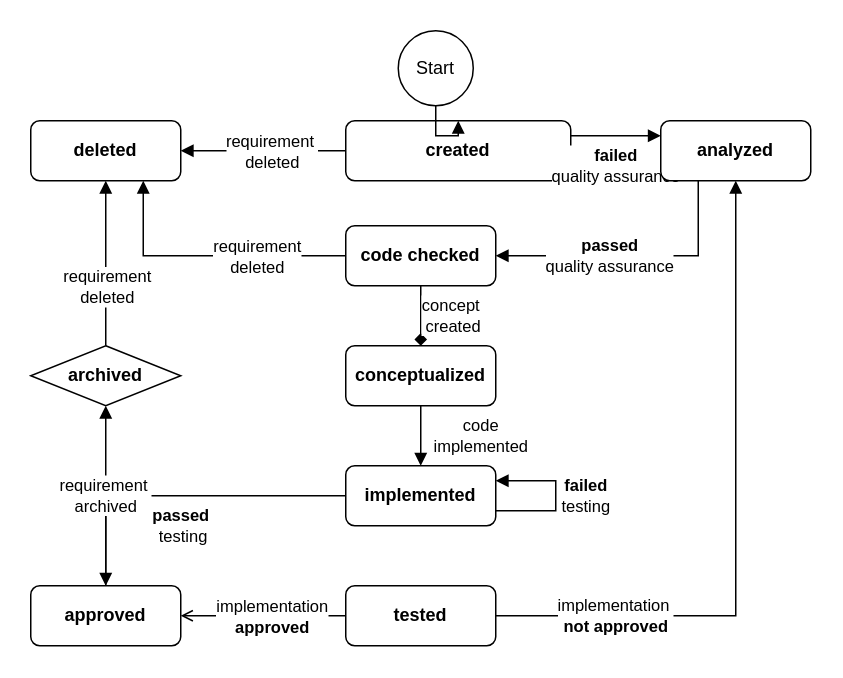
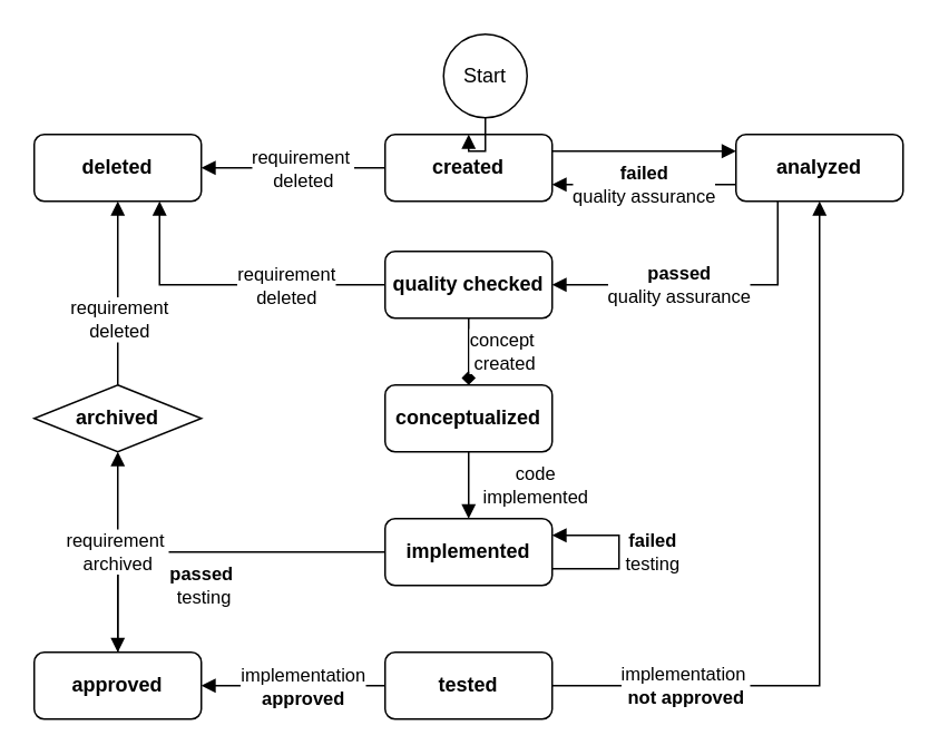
  <mxCell id="0" />
  <mxCell id="1" parent="0" />
  <mxCell id="2" style="edgeStyle=orthogonalEdgeStyle;rounded=0;orthogonalLoop=1;jettySize=auto;html=1;entryX=1;entryY=0.5;entryDx=0;entryDy=0;endArrow=block;endFill=1;" edge="1" parent="1" source="5" target="30"><mxGeometry relative="1" as="geometry" /></mxCell>
  <mxCell id="3" value="requirement&amp;nbsp;&lt;br&gt;deleted" style="edgeLabel;html=1;align=center;verticalAlign=middle;resizable=0;points=[];" vertex="1" connectable="0" parent="2"><mxGeometry x="0.368" y="-1" relative="1" as="geometry"><mxPoint x="25" y="1" as="offset" /></mxGeometry></mxCell>
  <mxCell id="4" style="edgeStyle=orthogonalEdgeStyle;rounded=0;orthogonalLoop=1;jettySize=auto;html=1;exitX=1;exitY=0.25;exitDx=0;exitDy=0;entryX=0;entryY=0.25;entryDx=0;entryDy=0;endArrow=block;endFill=1;" edge="1" parent="1" source="5" target="15"><mxGeometry relative="1" as="geometry" /></mxCell>
- <mxCell id="5" value="&lt;b&gt;created&lt;/b&gt;" style="rounded=1;whiteSpace=wrap;html=1;" vertex="1" parent="1"><mxGeometry x="230" y="80" width="150" height="40" as="geometry" /></mxCell>
+ <mxCell id="5" value="&lt;b&gt;created&lt;/b&gt;" style="rounded=1;whiteSpace=wrap;html=1;" vertex="1" parent="1"><mxGeometry x="230" y="80" width="100" height="40" as="geometry" /></mxCell>
  <mxCell id="6" style="edgeStyle=orthogonalEdgeStyle;rounded=0;orthogonalLoop=1;jettySize=auto;html=1;endArrow=block;endFill=1;" edge="1" parent="1" source="7" target="5"><mxGeometry relative="1" as="geometry" /></mxCell>
  <mxCell id="7" value="Start" style="ellipse;whiteSpace=wrap;html=1;aspect=fixed;" vertex="1" parent="1"><mxGeometry x="265" y="20" width="50" height="50" as="geometry" /></mxCell>
  <mxCell id="8" value="concept&lt;br&gt;&amp;nbsp;created" style="edgeStyle=orthogonalEdgeStyle;rounded=0;orthogonalLoop=1;jettySize=auto;html=1;entryX=0.5;entryY=0;entryDx=0;entryDy=0;endArrow=diamond;endFill=1;" edge="1" parent="1" source="11" target="17"><mxGeometry y="20" relative="1" as="geometry"><mxPoint as="offset" /></mxGeometry></mxCell>
  <mxCell id="9" style="edgeStyle=orthogonalEdgeStyle;rounded=0;orthogonalLoop=1;jettySize=auto;html=1;entryX=0.75;entryY=1;entryDx=0;entryDy=0;endArrow=block;endFill=1;" edge="1" parent="1" source="11" target="30"><mxGeometry relative="1" as="geometry" /></mxCell>
  <mxCell id="10" value="requirement&lt;br&gt;deleted" style="edgeLabel;html=1;align=center;verticalAlign=middle;resizable=0;points=[];" vertex="1" connectable="0" parent="9"><mxGeometry x="-0.412" y="1" relative="1" as="geometry"><mxPoint x="-6" y="-1" as="offset" /></mxGeometry></mxCell>
- <mxCell id="11" value="&lt;b&gt;code checked&lt;/b&gt;" style="rounded=1;whiteSpace=wrap;html=1;" vertex="1" parent="1"><mxGeometry x="230" y="150" width="100" height="40" as="geometry" /></mxCell>
+ <mxCell id="11" value="&lt;b&gt;quality checked&lt;/b&gt;" style="rounded=1;whiteSpace=wrap;html=1;" vertex="1" parent="1"><mxGeometry x="230" y="150" width="100" height="40" as="geometry" /></mxCell>
  <mxCell id="12" value="&lt;b&gt;failed&lt;br&gt;&lt;/b&gt;quality assurance" style="edgeStyle=orthogonalEdgeStyle;rounded=0;orthogonalLoop=1;jettySize=auto;html=1;exitX=0;exitY=0.75;exitDx=0;exitDy=0;entryX=1;entryY=0.75;entryDx=0;entryDy=0;endArrow=block;endFill=1;" edge="1" parent="1" source="15" target="5"><mxGeometry relative="1" as="geometry" /></mxCell>
  <mxCell id="13" style="edgeStyle=orthogonalEdgeStyle;rounded=0;orthogonalLoop=1;jettySize=auto;html=1;exitX=0.25;exitY=1;exitDx=0;exitDy=0;entryX=1;entryY=0.5;entryDx=0;entryDy=0;endArrow=block;endFill=1;" edge="1" parent="1" source="15" target="11"><mxGeometry relative="1" as="geometry" /></mxCell>
  <mxCell id="14" value="&lt;b&gt;passed&lt;br&gt;&lt;/b&gt;quality assurance" style="edgeLabel;html=1;align=center;verticalAlign=middle;resizable=0;points=[];" vertex="1" connectable="0" parent="13"><mxGeometry x="0.193" y="-1" relative="1" as="geometry"><mxPoint as="offset" /></mxGeometry></mxCell>
  <mxCell id="15" value="&lt;b&gt;analyzed&lt;/b&gt;" style="rounded=1;whiteSpace=wrap;html=1;" vertex="1" parent="1"><mxGeometry x="440" y="80" width="100" height="40" as="geometry" /></mxCell>
  <mxCell id="16" value="code&lt;br&gt;implemented" style="edgeStyle=orthogonalEdgeStyle;rounded=0;orthogonalLoop=1;jettySize=auto;html=1;entryX=0.5;entryY=0;entryDx=0;entryDy=0;endArrow=block;endFill=1;" edge="1" parent="1" source="17" target="20"><mxGeometry y="40" relative="1" as="geometry"><mxPoint as="offset" /></mxGeometry></mxCell>
  <mxCell id="17" value="&lt;b&gt;conceptualized&lt;/b&gt;" style="rounded=1;whiteSpace=wrap;html=1;" vertex="1" parent="1"><mxGeometry x="230" y="230" width="100" height="40" as="geometry" /></mxCell>
  <mxCell id="18" value="&lt;b&gt;passed&lt;br&gt;&lt;/b&gt;&amp;nbsp;testing" style="edgeStyle=orthogonalEdgeStyle;rounded=0;orthogonalLoop=1;jettySize=auto;html=1;endArrow=block;endFill=1;" edge="1" parent="1" source="20" target="26"><mxGeometry y="20" relative="1" as="geometry"><mxPoint as="offset" /></mxGeometry></mxCell>
  <mxCell id="19" value="&lt;b&gt;failed&lt;/b&gt;&lt;br&gt;testing" style="edgeStyle=orthogonalEdgeStyle;rounded=0;orthogonalLoop=1;jettySize=auto;html=1;exitX=1;exitY=0.75;exitDx=0;exitDy=0;endArrow=block;endFill=1;entryX=1;entryY=0.25;entryDx=0;entryDy=0;" edge="1" parent="1" source="20" target="20"><mxGeometry y="-20" relative="1" as="geometry"><mxPoint x="380" y="340" as="targetPoint" /><Array as="points"><mxPoint x="370" y="340" /><mxPoint x="370" y="320" /></Array><mxPoint as="offset" /></mxGeometry></mxCell>
  <mxCell id="20" value="&lt;b&gt;implemented&lt;/b&gt;" style="rounded=1;whiteSpace=wrap;html=1;" vertex="1" parent="1"><mxGeometry x="230" y="310" width="100" height="40" as="geometry" /></mxCell>
  <mxCell id="21" value="implementation&amp;nbsp;&lt;br&gt;&lt;b&gt;not approved&lt;/b&gt;" style="edgeStyle=orthogonalEdgeStyle;rounded=0;orthogonalLoop=1;jettySize=auto;html=1;entryX=0.5;entryY=1;entryDx=0;entryDy=0;endArrow=block;endFill=1;" edge="1" parent="1" source="24" target="15"><mxGeometry x="-0.644" relative="1" as="geometry"><mxPoint as="offset" /></mxGeometry></mxCell>
- <mxCell id="22" style="edgeStyle=orthogonalEdgeStyle;rounded=0;orthogonalLoop=1;jettySize=auto;html=1;entryX=1;entryY=0.5;entryDx=0;entryDy=0;endArrow=open;endFill=1;" edge="1" parent="1" source="24" target="26"><mxGeometry relative="1" as="geometry" /></mxCell>
+ <mxCell id="22" style="edgeStyle=orthogonalEdgeStyle;rounded=0;orthogonalLoop=1;jettySize=auto;html=1;entryX=1;entryY=0.5;entryDx=0;entryDy=0;endArrow=block;endFill=1;" edge="1" parent="1" source="24" target="26"><mxGeometry relative="1" as="geometry" /></mxCell>
  <mxCell id="23" value="implementation&lt;br&gt;&lt;b&gt;approved&lt;/b&gt;" style="edgeLabel;html=1;align=center;verticalAlign=middle;resizable=0;points=[];" vertex="1" connectable="0" parent="22"><mxGeometry x="-0.192" relative="1" as="geometry"><mxPoint x="-6" as="offset" /></mxGeometry></mxCell>
  <mxCell id="24" value="&lt;b&gt;tested&lt;/b&gt;" style="rounded=1;whiteSpace=wrap;html=1;" vertex="1" parent="1"><mxGeometry x="230" y="390" width="100" height="40" as="geometry" /></mxCell>
  <mxCell id="25" value="requirement&amp;nbsp;&lt;br&gt;archived" style="edgeStyle=orthogonalEdgeStyle;rounded=0;orthogonalLoop=1;jettySize=auto;html=1;endArrow=block;endFill=1;" edge="1" parent="1" source="26" target="29"><mxGeometry relative="1" as="geometry" /></mxCell>
  <mxCell id="26" value="&lt;b&gt;approved&lt;/b&gt;" style="rounded=1;whiteSpace=wrap;html=1;" vertex="1" parent="1"><mxGeometry x="20" y="390" width="100" height="40" as="geometry" /></mxCell>
  <mxCell id="27" style="edgeStyle=orthogonalEdgeStyle;rounded=0;orthogonalLoop=1;jettySize=auto;html=1;entryX=0.5;entryY=1;entryDx=0;entryDy=0;endArrow=block;endFill=1;" edge="1" parent="1" source="29" target="30"><mxGeometry relative="1" as="geometry" /></mxCell>
  <mxCell id="28" value="requirement&lt;br&gt;deleted" style="edgeLabel;html=1;align=center;verticalAlign=middle;resizable=0;points=[];" vertex="1" connectable="0" parent="27"><mxGeometry x="-0.181" y="1" relative="1" as="geometry"><mxPoint x="1" y="5" as="offset" /></mxGeometry></mxCell>
  <mxCell id="29" value="&lt;b&gt;archived&lt;/b&gt;" style="rhombus;whiteSpace=wrap;html=1;" vertex="1" parent="1"><mxGeometry x="20" y="230" width="100" height="40" as="geometry" /></mxCell>
  <mxCell id="30" value="&lt;b&gt;deleted&lt;/b&gt;" style="rounded=1;whiteSpace=wrap;html=1;" vertex="1" parent="1"><mxGeometry x="20" y="80" width="100" height="40" as="geometry" /></mxCell>
